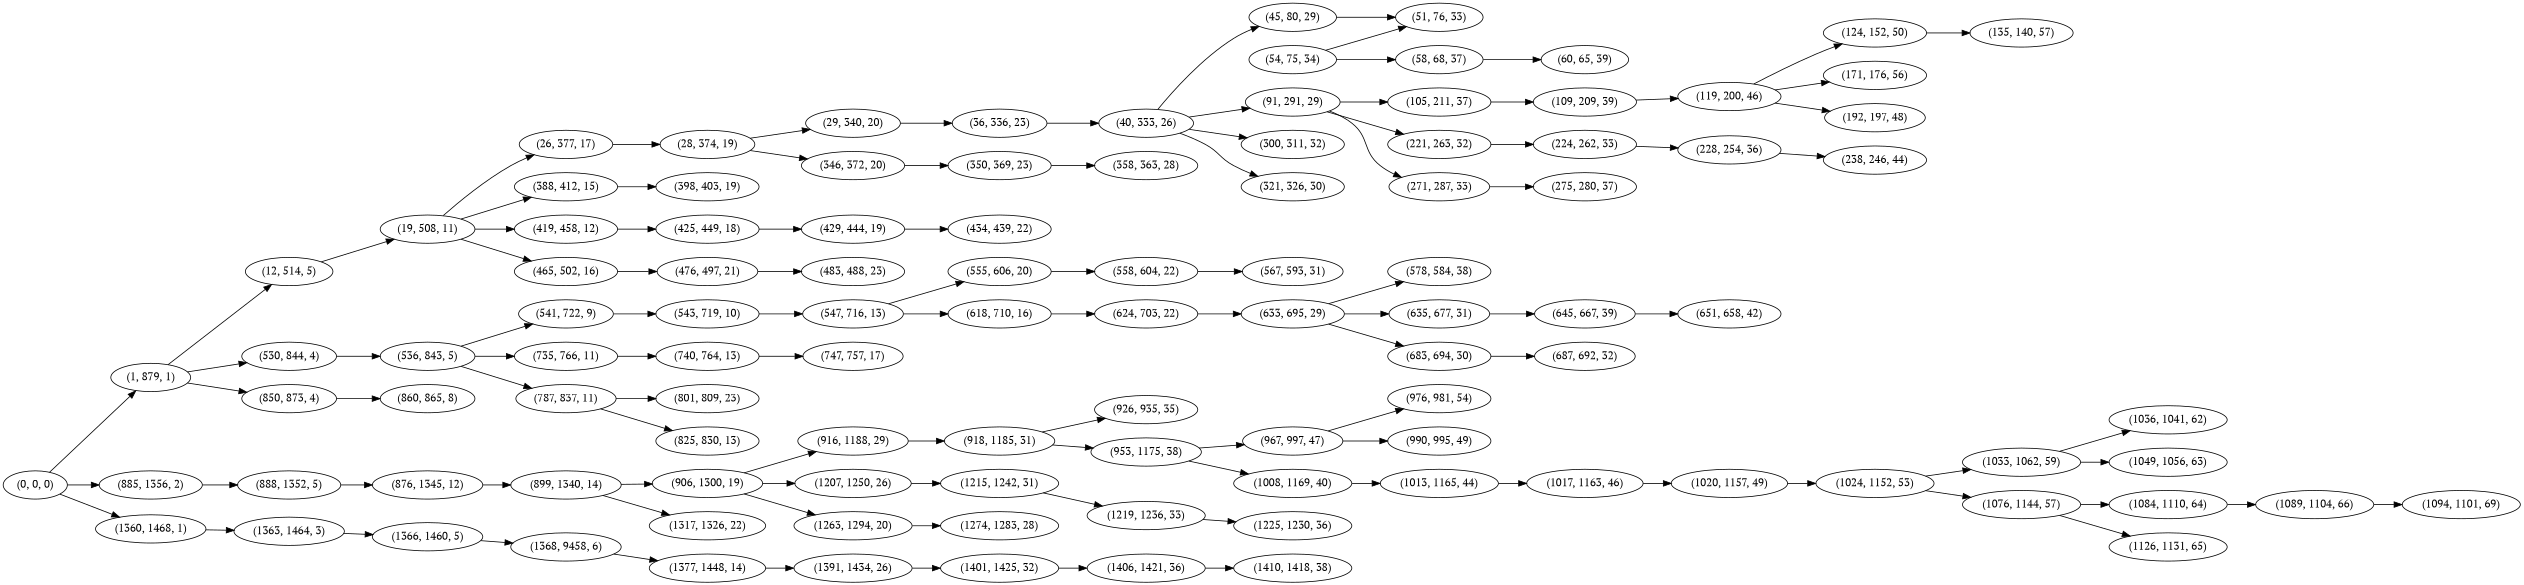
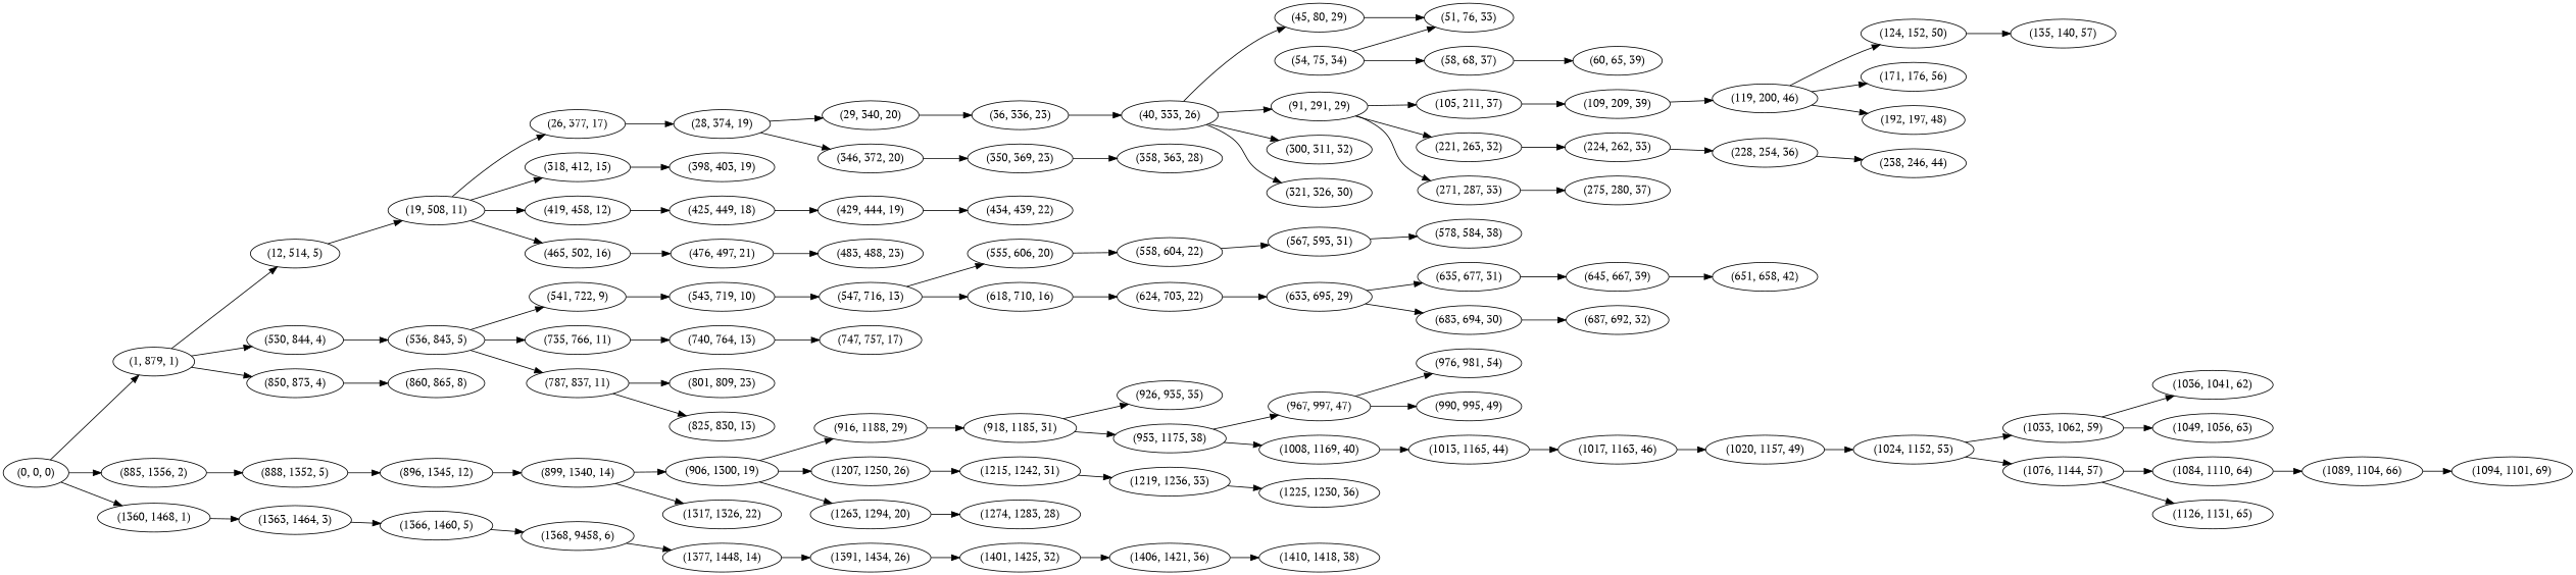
  digraph {
    fontname="PT Serif"
    rankdir=LR
    node [fontname="PT Serif"]
    edge [fontname="PT Serif"]
    "(0, 0, 0)"
    "(1, 879, 1)"
    "(885, 1356, 2)"
    "(1360, 1468, 1)"
    "(12, 514, 5)"
    "(530, 844, 4)"
    "(850, 873, 4)"
    "(888, 1352, 5)"
    "(1363, 1464, 3)"
    "(19, 508, 11)"
    "(536, 843, 5)"
    "(860, 865, 8)"
    "(26, 377, 17)"
-   "(388, 412, 15)"
+   "(388, 412, 15)" [label="(318, 412, 15)"]
    "(419, 458, 12)"
    "(465, 502, 16)"
    "(28, 374, 19)"
    "(398, 403, 19)"
    "(425, 449, 18)"
    "(476, 497, 21)"
    "(29, 340, 20)"
    "(346, 372, 20)"
    "(36, 336, 23)"
    "(350, 369, 23)"
    "(40, 333, 26)"
    "(45, 80, 29)"
    "(91, 291, 29)"
    "(300, 311, 32)"
    "(321, 326, 30)"
    "(51, 76, 33)"
    "(105, 211, 37)"
    "(221, 263, 32)"
    "(271, 287, 33)"
    "(54, 75, 34)"
    "(58, 68, 37)"
    "(60, 65, 39)"
    "(109, 209, 39)"
    "(224, 262, 33)"
    "(275, 280, 37)"
    "(119, 200, 46)"
    "(124, 152, 50)"
    "(171, 176, 56)"
    "(192, 197, 48)"
    "(135, 140, 57)"
    "(228, 254, 36)"
    "(238, 246, 44)"
    "(358, 363, 28)"
    "(429, 444, 19)"
    "(434, 439, 22)"
    "(483, 488, 23)"
    "(541, 722, 9)"
    "(735, 766, 11)"
    "(787, 837, 11)"
    "(543, 719, 10)"
    "(740, 764, 13)"
    "(801, 809, 23)"
    "(825, 830, 13)"
    "(547, 716, 13)"
    "(555, 606, 20)"
    "(618, 710, 16)"
    "(558, 604, 22)"
    "(624, 703, 22)"
    "(567, 593, 31)"
    "(578, 584, 38)"
    "(633, 695, 29)"
    "(635, 677, 31)"
    "(683, 694, 30)"
    "(645, 667, 39)"
    "(687, 692, 32)"
    "(651, 658, 42)"
    "(747, 757, 17)"
-   "(896, 1345, 12)" [label="(876, 1345, 12)"]
+   "(896, 1345, 12)"
    "(899, 1340, 14)"
    "(906, 1300, 19)"
    "(1317, 1326, 22)"
    "(916, 1188, 29)"
    "(1207, 1250, 26)"
    "(1263, 1294, 20)"
    "(918, 1185, 31)"
    "(1215, 1242, 31)"
    "(1274, 1283, 28)"
    "(926, 935, 35)"
    "(953, 1175, 38)"
    "(967, 997, 47)"
    "(1008, 1169, 40)"
    "(976, 981, 54)"
    "(990, 995, 49)"
    "(1013, 1165, 44)"
    "(1017, 1163, 46)"
    "(1020, 1157, 49)"
    "(1024, 1152, 53)"
    "(1033, 1062, 59)"
    "(1076, 1144, 57)"
    "(1036, 1041, 62)"
    "(1049, 1056, 63)"
    "(1084, 1110, 64)"
    "(1126, 1131, 65)"
    "(1089, 1104, 66)"
    "(1094, 1101, 69)"
    "(1219, 1236, 33)"
    "(1225, 1230, 36)"
    "(1366, 1460, 5)"
    n103 [label="(1368, 9458, 6)"]
    "(1377, 1448, 14)"
    "(1391, 1434, 26)"
    "(1401, 1425, 32)"
    "(1406, 1421, 36)"
    "(1410, 1418, 38)"
    "(0, 0, 0)" -> "(1, 879, 1)"
    "(0, 0, 0)" -> "(885, 1356, 2)"
    "(0, 0, 0)" -> "(1360, 1468, 1)"
    "(1, 879, 1)" -> "(12, 514, 5)"
    "(1, 879, 1)" -> "(530, 844, 4)"
    "(1, 879, 1)" -> "(850, 873, 4)"
    "(885, 1356, 2)" -> "(888, 1352, 5)"
    "(1360, 1468, 1)" -> "(1363, 1464, 3)"
    "(12, 514, 5)" -> "(19, 508, 11)"
    "(530, 844, 4)" -> "(536, 843, 5)"
    "(850, 873, 4)" -> "(860, 865, 8)"
    "(888, 1352, 5)" -> "(896, 1345, 12)"
    "(1363, 1464, 3)" -> "(1366, 1460, 5)"
    "(19, 508, 11)" -> "(26, 377, 17)"
    "(19, 508, 11)" -> "(388, 412, 15)"
    "(19, 508, 11)" -> "(419, 458, 12)"
    "(19, 508, 11)" -> "(465, 502, 16)"
    "(536, 843, 5)" -> "(541, 722, 9)"
    "(536, 843, 5)" -> "(735, 766, 11)"
    "(536, 843, 5)" -> "(787, 837, 11)"
    "(26, 377, 17)" -> "(28, 374, 19)"
    "(388, 412, 15)" -> "(398, 403, 19)"
    "(419, 458, 12)" -> "(425, 449, 18)"
    "(465, 502, 16)" -> "(476, 497, 21)"
    "(28, 374, 19)" -> "(29, 340, 20)"
    "(28, 374, 19)" -> "(346, 372, 20)"
    "(425, 449, 18)" -> "(429, 444, 19)"
    "(476, 497, 21)" -> "(483, 488, 23)"
    "(29, 340, 20)" -> "(36, 336, 23)"
    "(346, 372, 20)" -> "(350, 369, 23)"
    "(36, 336, 23)" -> "(40, 333, 26)"
    "(350, 369, 23)" -> "(358, 363, 28)"
    "(40, 333, 26)" -> "(45, 80, 29)"
    "(40, 333, 26)" -> "(91, 291, 29)"
    "(40, 333, 26)" -> "(300, 311, 32)"
    "(40, 333, 26)" -> "(321, 326, 30)"
    "(45, 80, 29)" -> "(51, 76, 33)"
    "(91, 291, 29)" -> "(105, 211, 37)"
    "(91, 291, 29)" -> "(221, 263, 32)"
    "(91, 291, 29)" -> "(271, 287, 33)"
    "(105, 211, 37)" -> "(109, 209, 39)"
    "(221, 263, 32)" -> "(224, 262, 33)"
    "(271, 287, 33)" -> "(275, 280, 37)"
    "(54, 75, 34)" -> "(51, 76, 33)"
    "(54, 75, 34)" -> "(58, 68, 37)"
    "(58, 68, 37)" -> "(60, 65, 39)"
    "(109, 209, 39)" -> "(119, 200, 46)"
    "(224, 262, 33)" -> "(228, 254, 36)"
    "(119, 200, 46)" -> "(124, 152, 50)"
    "(119, 200, 46)" -> "(171, 176, 56)"
    "(119, 200, 46)" -> "(192, 197, 48)"
    "(124, 152, 50)" -> "(135, 140, 57)"
    "(228, 254, 36)" -> "(238, 246, 44)"
    "(429, 444, 19)" -> "(434, 439, 22)"
    "(541, 722, 9)" -> "(543, 719, 10)"
    "(735, 766, 11)" -> "(740, 764, 13)"
    "(787, 837, 11)" -> "(801, 809, 23)"
    "(787, 837, 11)" -> "(825, 830, 13)"
    "(543, 719, 10)" -> "(547, 716, 13)"
    "(740, 764, 13)" -> "(747, 757, 17)"
    "(547, 716, 13)" -> "(555, 606, 20)"
    "(547, 716, 13)" -> "(618, 710, 16)"
    "(555, 606, 20)" -> "(558, 604, 22)"
    "(618, 710, 16)" -> "(624, 703, 22)"
    "(558, 604, 22)" -> "(567, 593, 31)"
    "(624, 703, 22)" -> "(633, 695, 29)"
-   "(633, 695, 29)" -> "(578, 584, 38)"
+   "(567, 593, 31)" -> "(578, 584, 38)"
    "(633, 695, 29)" -> "(635, 677, 31)"
    "(633, 695, 29)" -> "(683, 694, 30)"
    "(635, 677, 31)" -> "(645, 667, 39)"
    "(683, 694, 30)" -> "(687, 692, 32)"
    "(645, 667, 39)" -> "(651, 658, 42)"
    "(896, 1345, 12)" -> "(899, 1340, 14)"
    "(899, 1340, 14)" -> "(906, 1300, 19)"
    "(899, 1340, 14)" -> "(1317, 1326, 22)"
    "(906, 1300, 19)" -> "(916, 1188, 29)"
    "(906, 1300, 19)" -> "(1207, 1250, 26)"
    "(906, 1300, 19)" -> "(1263, 1294, 20)"
    "(916, 1188, 29)" -> "(918, 1185, 31)"
    "(1207, 1250, 26)" -> "(1215, 1242, 31)"
    "(1263, 1294, 20)" -> "(1274, 1283, 28)"
    "(918, 1185, 31)" -> "(926, 935, 35)"
    "(918, 1185, 31)" -> "(953, 1175, 38)"
    "(1215, 1242, 31)" -> "(1219, 1236, 33)"
    "(953, 1175, 38)" -> "(967, 997, 47)"
    "(953, 1175, 38)" -> "(1008, 1169, 40)"
    "(967, 997, 47)" -> "(976, 981, 54)"
    "(967, 997, 47)" -> "(990, 995, 49)"
    "(1008, 1169, 40)" -> "(1013, 1165, 44)"
    "(1013, 1165, 44)" -> "(1017, 1163, 46)"
    "(1017, 1163, 46)" -> "(1020, 1157, 49)"
    "(1020, 1157, 49)" -> "(1024, 1152, 53)"
    "(1024, 1152, 53)" -> "(1033, 1062, 59)"
    "(1024, 1152, 53)" -> "(1076, 1144, 57)"
    "(1033, 1062, 59)" -> "(1036, 1041, 62)"
    "(1033, 1062, 59)" -> "(1049, 1056, 63)"
    "(1076, 1144, 57)" -> "(1084, 1110, 64)"
    "(1076, 1144, 57)" -> "(1126, 1131, 65)"
    "(1084, 1110, 64)" -> "(1089, 1104, 66)"
    "(1089, 1104, 66)" -> "(1094, 1101, 69)"
    "(1219, 1236, 33)" -> "(1225, 1230, 36)"
    "(1366, 1460, 5)" -> n103
    n103 -> "(1377, 1448, 14)"
    "(1377, 1448, 14)" -> "(1391, 1434, 26)"
    "(1391, 1434, 26)" -> "(1401, 1425, 32)"
    "(1401, 1425, 32)" -> "(1406, 1421, 36)"
    "(1406, 1421, 36)" -> "(1410, 1418, 38)"
  }
